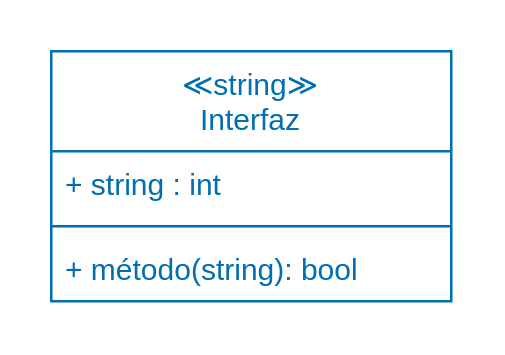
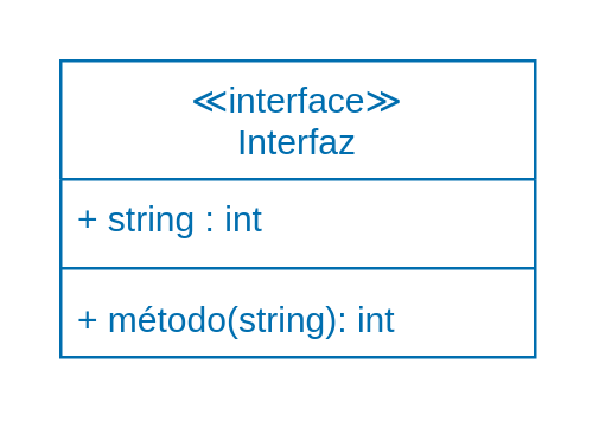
  <mxCell id="0" />
  <mxCell id="1" parent="0" />
- <mxCell id="2" value="≪string≫&#10;Interfaz" style="swimlane;fontStyle=0;align=center;verticalAlign=top;childLayout=stackLayout;horizontal=1;startSize=40;horizontalStack=0;resizeParent=1;resizeParentMax=0;resizeLast=0;collapsible=1;marginBottom=0;fillColor=none;fontColor=#006EAF;strokeColor=#006EAF;swimlaneLine=1;" vertex="1" parent="1"><mxGeometry x="20" y="20" width="160" height="100" as="geometry"><mxRectangle x="300" y="100" width="70" height="30" as="alternateBounds" /></mxGeometry></mxCell>
+ <mxCell id="2" value="≪interface≫&#10;Interfaz" style="swimlane;fontStyle=0;align=center;verticalAlign=top;childLayout=stackLayout;horizontal=1;startSize=40;horizontalStack=0;resizeParent=1;resizeParentMax=0;resizeLast=0;collapsible=1;marginBottom=0;fillColor=none;fontColor=#006EAF;strokeColor=#006EAF;swimlaneLine=1;" vertex="1" parent="1"><mxGeometry x="20" y="20" width="160" height="100" as="geometry"><mxRectangle x="300" y="100" width="70" height="30" as="alternateBounds" /></mxGeometry></mxCell>
  <mxCell id="3" value="+ string : int" style="text;strokeColor=none;fillColor=none;align=left;verticalAlign=top;spacingLeft=4;spacingRight=4;overflow=hidden;rotatable=0;points=[[0,0.5],[1,0.5]];portConstraint=eastwest;fontColor=#006EAF;gradientColor=none;labelBackgroundColor=none;" vertex="1" parent="2"><mxGeometry y="40" width="160" height="26" as="geometry" /></mxCell>
  <mxCell id="4" value="" style="line;strokeWidth=1;fillColor=#1ba1e2;align=left;verticalAlign=middle;spacingTop=-1;spacingLeft=3;spacingRight=3;rotatable=0;labelPosition=right;points=[];portConstraint=eastwest;strokeColor=#006EAF;fontColor=#006EAF;" vertex="1" parent="2"><mxGeometry y="66" width="160" height="8" as="geometry" /></mxCell>
- <mxCell id="5" value="+ método(string): bool" style="text;strokeColor=none;fillColor=none;align=left;verticalAlign=top;spacingLeft=4;spacingRight=4;overflow=hidden;rotatable=0;points=[[0,0.5],[1,0.5]];portConstraint=eastwest;fontColor=#006EAF;" vertex="1" parent="2"><mxGeometry y="74" width="160" height="26" as="geometry" /></mxCell>
+ <mxCell id="5" value="+ método(string): int" style="text;strokeColor=none;fillColor=none;align=left;verticalAlign=top;spacingLeft=4;spacingRight=4;overflow=hidden;rotatable=0;points=[[0,0.5],[1,0.5]];portConstraint=eastwest;fontColor=#006EAF;" vertex="1" parent="2"><mxGeometry y="74" width="160" height="26" as="geometry" /></mxCell>
